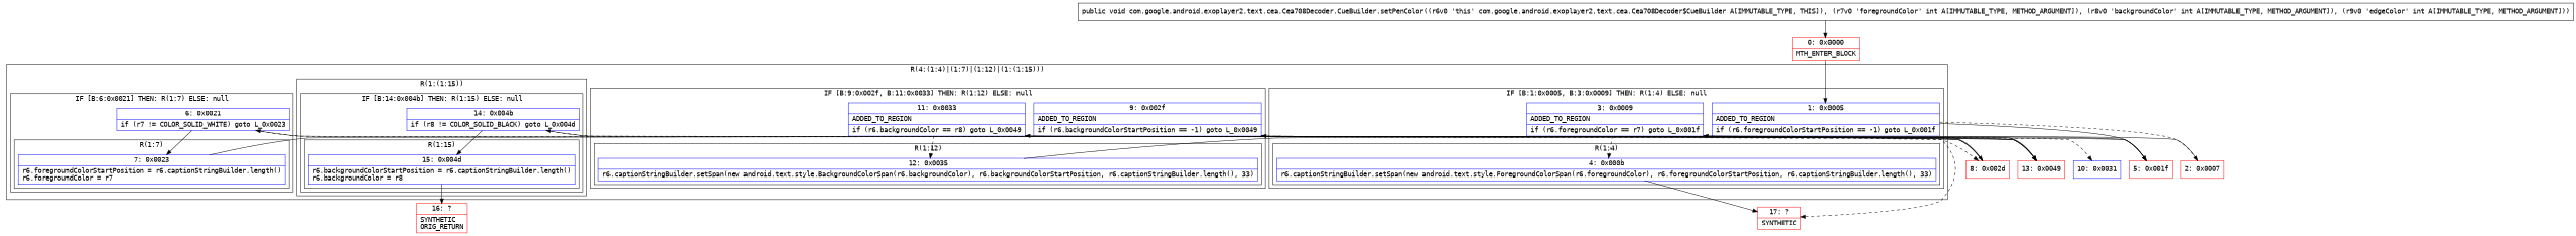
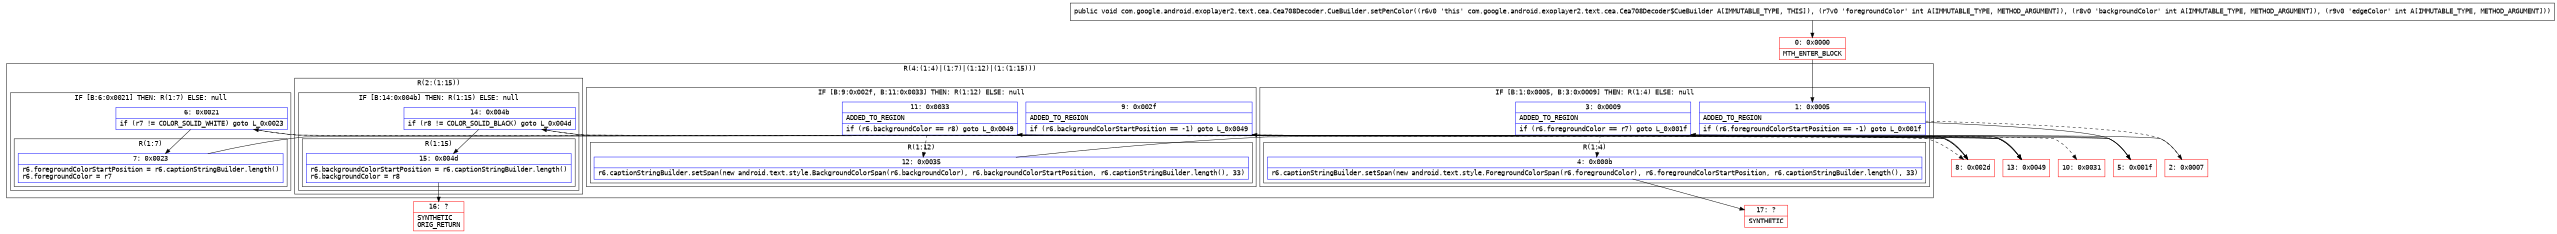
  digraph {
    fontname="DejaVu Sans Mono"
    node [color=blue fontname="DejaVu Sans Mono" shape=record]
    edge [fontname="DejaVu Sans Mono"]
    n1 [label="{4\:\ 0x000b|r6.captionStringBuilder.setSpan(new android.text.style.ForegroundColorSpan(r6.foregroundColor), r6.foregroundColorStartPosition, r6.captionStringBuilder.length(), 33)\l}"]
    n2 [label="{1\:\ 0x0005|ADDED_TO_REGION\l|if (r6.foregroundColorStartPosition == \-1) goto L_0x001f\l}"]
    n3 [label="{3\:\ 0x0009|ADDED_TO_REGION\l|if (r6.foregroundColor == r7) goto L_0x001f\l}"]
    n4 [label="{7\:\ 0x0023|r6.foregroundColorStartPosition = r6.captionStringBuilder.length()\lr6.foregroundColor = r7\l}"]
    n5 [label="{6\:\ 0x0021|if (r7 != COLOR_SOLID_WHITE) goto L_0x0023\l}"]
    n6 [label="{12\:\ 0x0035|r6.captionStringBuilder.setSpan(new android.text.style.BackgroundColorSpan(r6.backgroundColor), r6.backgroundColorStartPosition, r6.captionStringBuilder.length(), 33)\l}"]
    n7 [label="{9\:\ 0x002f|ADDED_TO_REGION\l|if (r6.backgroundColorStartPosition == \-1) goto L_0x0049\l}"]
    n8 [label="{11\:\ 0x0033|ADDED_TO_REGION\l|if (r6.backgroundColor == r8) goto L_0x0049\l}"]
    n9 [label="{15\:\ 0x004d|r6.backgroundColorStartPosition = r6.captionStringBuilder.length()\lr6.backgroundColor = r8\l}"]
    n10 [label="{14\:\ 0x004b|if (r8 != COLOR_SOLID_BLACK) goto L_0x004d\l}"]
    n11 [color=red label="{17\:\ ?|SYNTHETIC\l}"]
    n12 [color=red label="{2\:\ 0x0007}"]
    n13 [color=red label="{5\:\ 0x001f}"]
    n14 [color=red label="{8\:\ 0x002d}"]
    n15 [color=red label="{13\:\ 0x0049}"]
-   n16 [label="{10\:\ 0x0031}"]
+   n16 [color=red label="{10\:\ 0x0031}"]
    n17 [color=red label="{16\:\ ?|SYNTHETIC\lORIG_RETURN\l}"]
    n18 [color=red label="{0\:\ 0x0000|MTH_ENTER_BLOCK\l}"]
    n19 [label="{public void com.google.android.exoplayer2.text.cea.Cea708Decoder.CueBuilder.setPenColor((r6v0 'this' com.google.android.exoplayer2.text.cea.Cea708Decoder$CueBuilder A[IMMUTABLE_TYPE, THIS]), (r7v0 'foregroundColor' int A[IMMUTABLE_TYPE, METHOD_ARGUMENT]), (r8v0 'backgroundColor' int A[IMMUTABLE_TYPE, METHOD_ARGUMENT]), (r9v0 'edgeColor' int A[IMMUTABLE_TYPE, METHOD_ARGUMENT])) }" color=""]
    subgraph cluster_1 {
      label="R(4:(1:4)|(1:7)|(1:12)|(1:(1:15)))"
      subgraph cluster_2 {
        label="IF [B:1:0x0005, B:3:0x0009] THEN: R(1:4) ELSE: null"
        n2
        n3
        subgraph cluster_3 {
          label="R(1:4)"
          n1
        }
      }
      subgraph cluster_4 {
        label="IF [B:6:0x0021] THEN: R(1:7) ELSE: null"
        n5
        subgraph cluster_5 {
          label="R(1:7)"
          n4
        }
      }
      subgraph cluster_6 {
        label="IF [B:9:0x002f, B:11:0x0033] THEN: R(1:12) ELSE: null"
        n7
        n8
        subgraph cluster_7 {
          label="R(1:12)"
          n6
        }
      }
      subgraph cluster_8 {
-       label="R(1:(1:15))"
+       label="R(2:(1:15))"
        subgraph cluster_9 {
          label="IF [B:14:0x004b] THEN: R(1:15) ELSE: null"
          n10
          subgraph cluster_10 {
            label="R(1:15)"
            n9
          }
        }
      }
    }
    n1 -> n11
    n2 -> n12 [style=dashed]
    n2 -> n13
    n3 -> n1 [style=dashed]
    n3 -> n13
    n4 -> n14
    n5 -> n4
    n5 -> n14 [style=dashed]
    n6 -> n15
    n7 -> n15
    n7 -> n16 [style=dashed]
    n8 -> n6 [style=dashed]
    n8 -> n15
    n9 -> n17
    n10 -> n9
-   n10 -> n11 [style=dashed]
+   n10 -> n14 [style=dashed]
    n12 -> n3
    n13 -> n5
    n14 -> n7
    n14 -> n8
    n15 -> n10
    n18 -> n2
    n19 -> n18
  }
